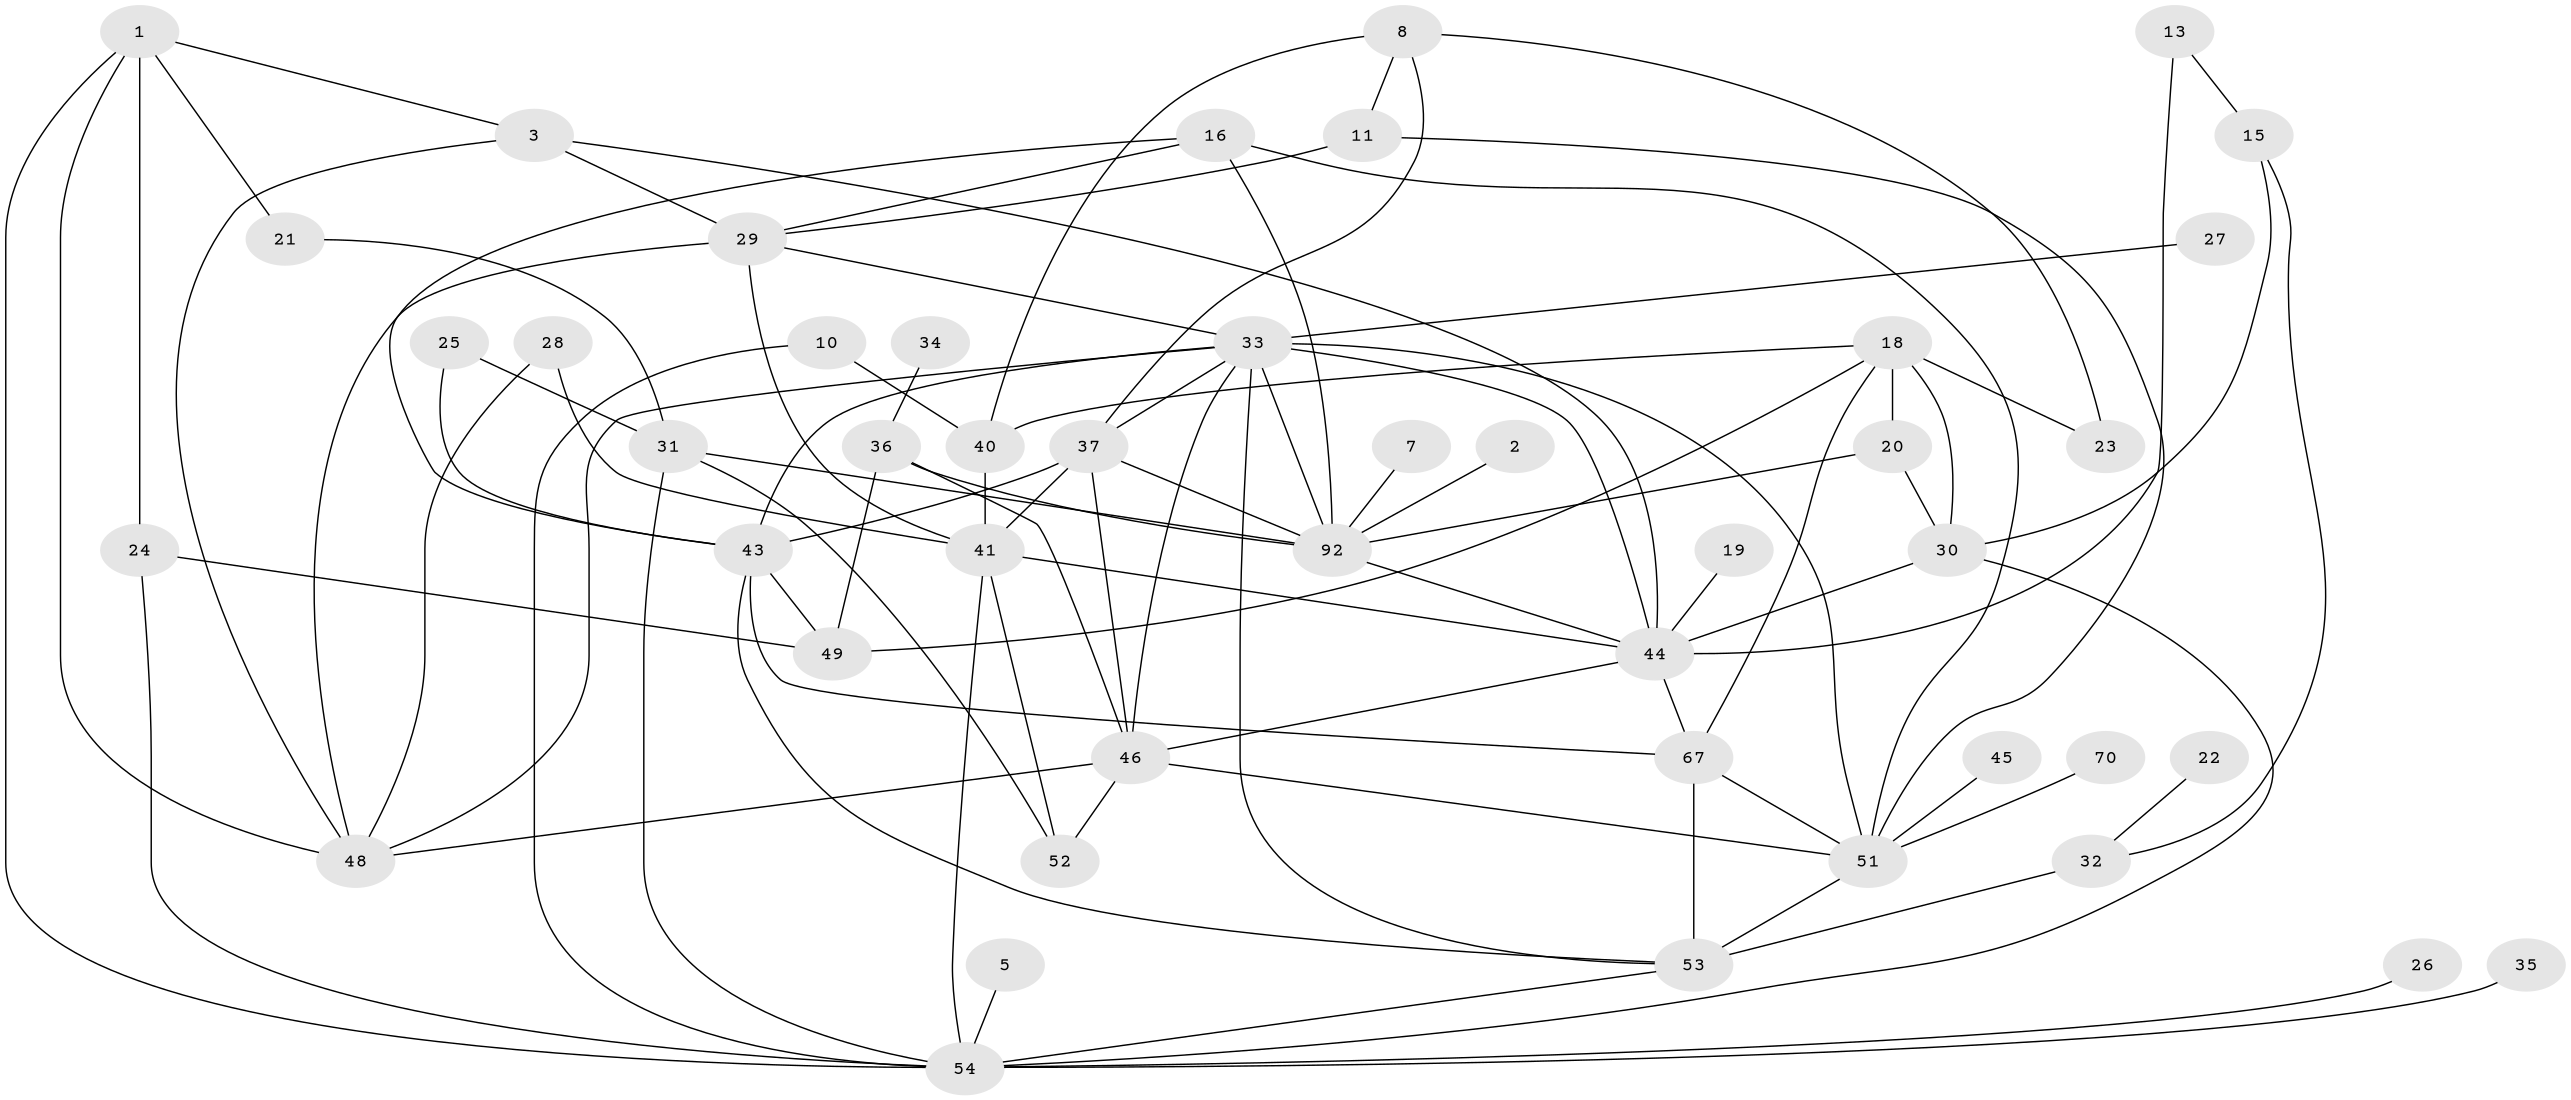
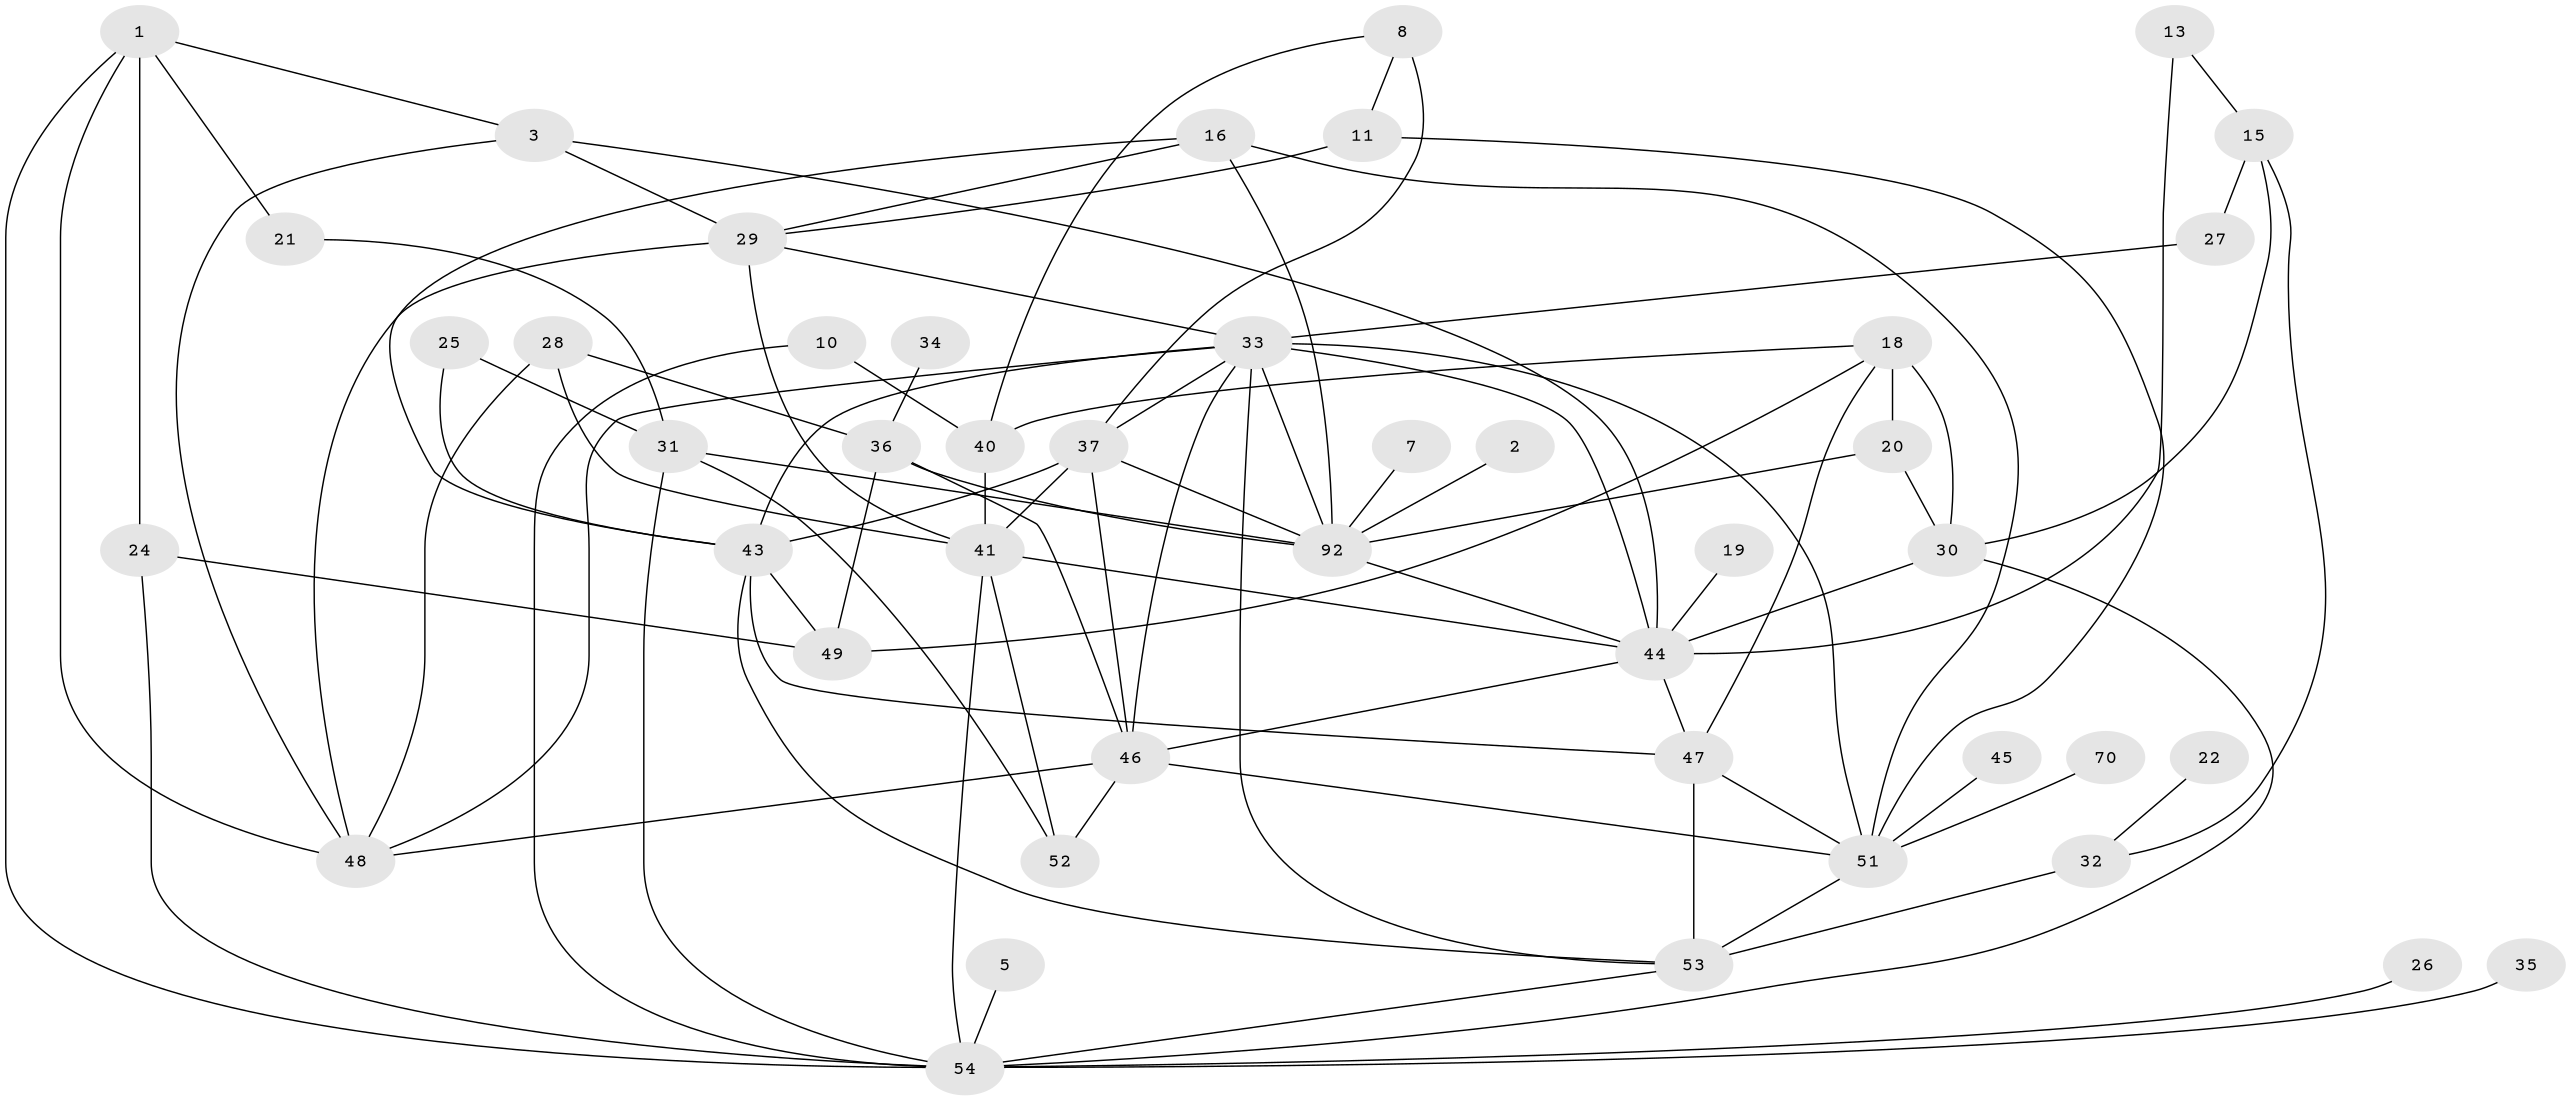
  graph {
    fontname="Courier Prime"
    node [color=gray90 fontname="Courier Prime" style=filled]
    edge [fontname="Courier Prime" weight=1.0]
    1
    3
    21
    24
    48
    54
    29
    44
    31
    49
    n11 [label=92]
    2
    33
    41
-   47 [label=67]
+   47
    46
    51
    53
    5
    7
    8
    11
-   23
    37
    40
    43
    10
    13
    15
    27
    30
    32
    16
    18
    20
    19
    52
    22
    25
    26
    28
    36
    34
    35
    45
    n46 [label=70]
    1 -- 3
    1 -- 21
    1 -- 24
    1 -- 48
    1 -- 54
    3 -- 48
    3 -- 29
    3 -- 44
    21 -- 31
    24 -- 54
    24 -- 49
    29 -- 48
    29 -- 33
    29 -- 41 [weight=2.0]
    44 -- 47
    44 -- 46
    31 -- 54
    31 -- n11
    31 -- 52
    n11 -- 44
    2 -- n11
    33 -- 48
    33 -- 44
    33 -- n11
    33 -- 46
    33 -- 51
    33 -- 53
    33 -- 37
    33 -- 43
    41 -- 54
    41 -- 44
    41 -- 52
    47 -- 51
    47 -- 53
    46 -- 48
    46 -- 51
    46 -- 52
    51 -- 53
    53 -- 54
    5 -- 54
    7 -- n11
    8 -- 11
-   8 -- 23
    8 -- 37
    8 -- 40
    11 -- 29
    11 -- 51
    37 -- n11
    37 -- 41
    37 -- 46
    37 -- 43
    40 -- 41
    43 -- 49
    43 -- 47
    43 -- 53
    10 -- 54
    10 -- 40
    13 -- 44
    13 -- 15
+   15 -- 27
    15 -- 30
    15 -- 32
    27 -- 33
    30 -- 54
    30 -- 44
    32 -- 53 [weight=2.0]
    16 -- 29
    16 -- n11
    16 -- 51
    16 -- 43
    18 -- 49
    18 -- 47
-   18 -- 23
    18 -- 40
    18 -- 30 [weight=2.0]
    18 -- 20
    20 -- n11
    20 -- 30
    19 -- 44
    22 -- 32
    25 -- 31
    25 -- 43
    26 -- 54
    28 -- 48
    28 -- 41
+   28 -- 36
    36 -- 49
    36 -- n11
    36 -- 46
    34 -- 36
    35 -- 54
    45 -- 51
    n46 -- 51 [weight=2.0]
  }
